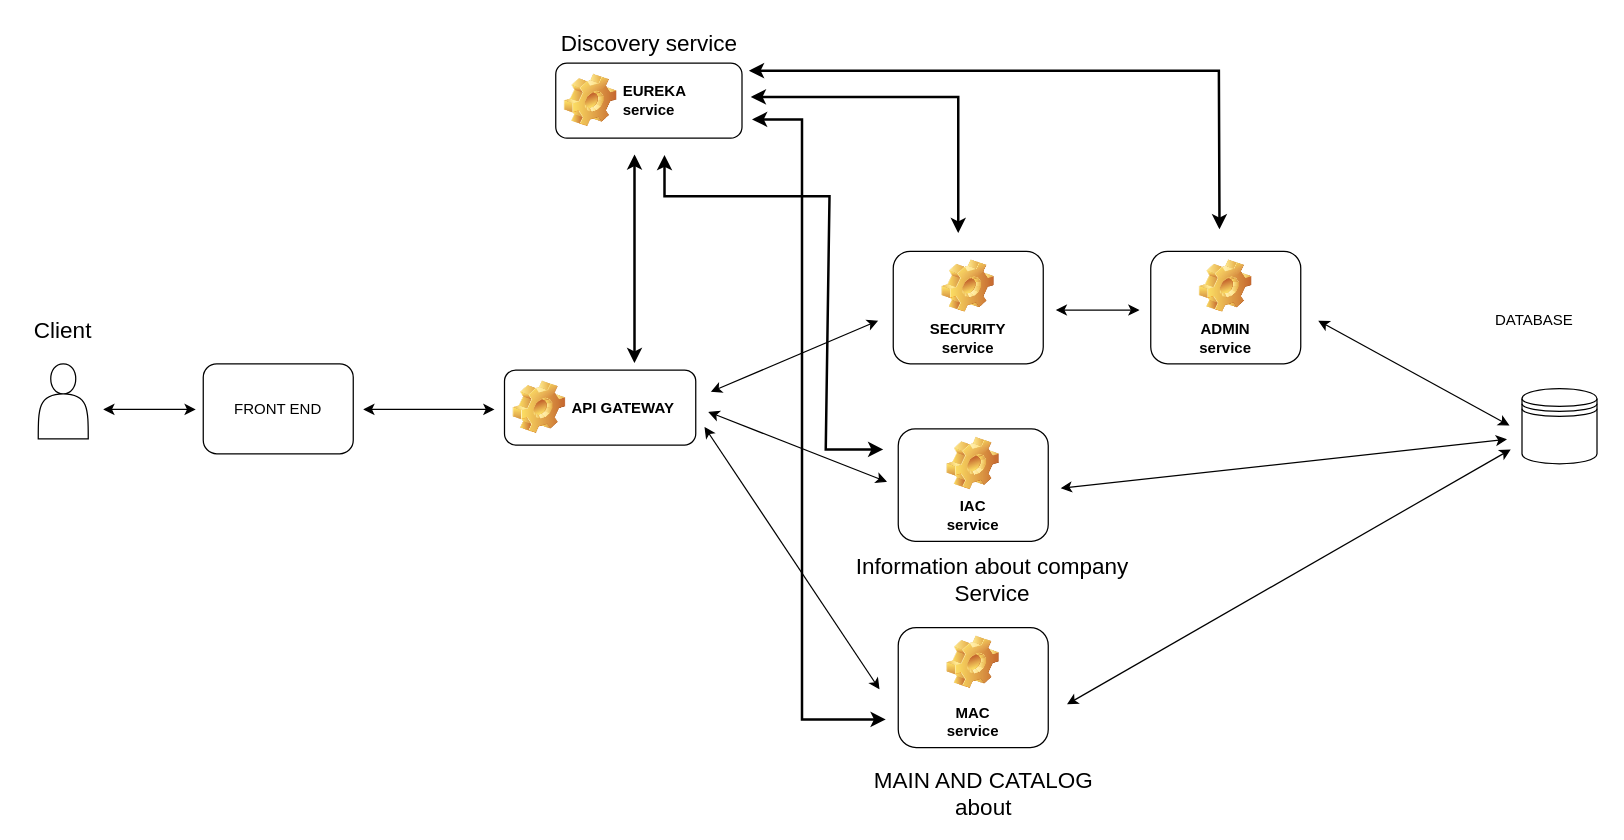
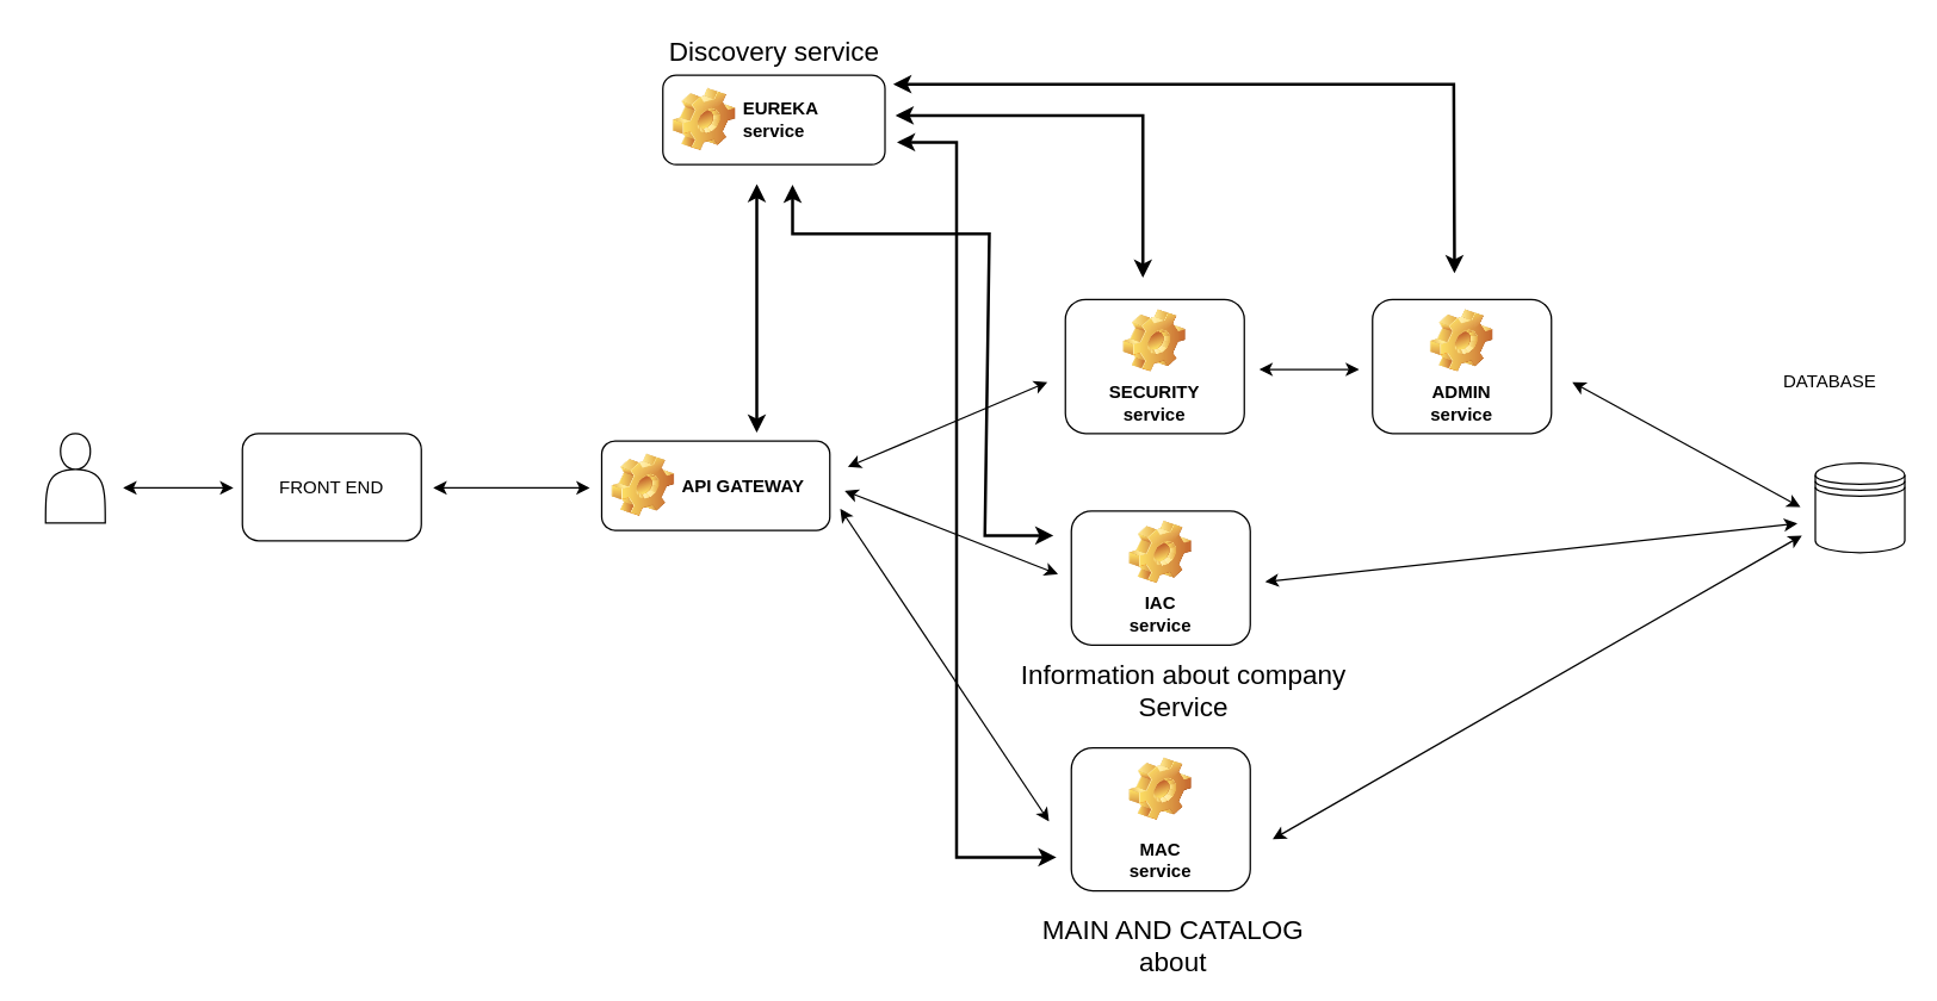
  <mxCell id="0" />
  <mxCell id="1" parent="0" />
  <mxCell id="2" value="" style="shape=actor;whiteSpace=wrap;html=1;" parent="1" vertex="1"><mxGeometry x="30" y="290.5" width="40" height="60" as="geometry" /></mxCell>
- <mxCell id="3" value="&lt;font style=&quot;font-size: 18px;&quot;&gt;Client&lt;/font&gt;" style="text;html=1;align=center;verticalAlign=middle;whiteSpace=wrap;rounded=0;" parent="1" vertex="1"><mxGeometry x="20" y="249" width="60" height="30" as="geometry" /></mxCell>
  <mxCell id="4" value="API GATEWAY" style="label;whiteSpace=wrap;html=1;image=img/clipart/Gear_128x128.png" parent="1" vertex="1"><mxGeometry x="403" y="295.5" width="153" height="60" as="geometry" /></mxCell>
  <mxCell id="5" value="SECURITY&lt;br&gt;service" style="label;whiteSpace=wrap;html=1;align=center;verticalAlign=bottom;spacingLeft=0;spacingBottom=4;imageAlign=center;imageVerticalAlign=top;image=img/clipart/Gear_128x128.png" parent="1" vertex="1"><mxGeometry x="714" y="200.5" width="120" height="90" as="geometry" /></mxCell>
  <mxCell id="6" value="ADMIN&lt;br&gt;service" style="label;whiteSpace=wrap;html=1;align=center;verticalAlign=bottom;spacingLeft=0;spacingBottom=4;imageAlign=center;imageVerticalAlign=top;image=img/clipart/Gear_128x128.png" parent="1" vertex="1"><mxGeometry x="920" y="200.5" width="120" height="90" as="geometry" /></mxCell>
  <mxCell id="7" value="" style="shape=datastore;whiteSpace=wrap;html=1;" parent="1" vertex="1"><mxGeometry x="1217" y="310.5" width="60" height="60" as="geometry" /></mxCell>
  <mxCell id="8" value="DATABASE" style="text;html=1;align=center;verticalAlign=middle;whiteSpace=wrap;rounded=0;" parent="1" vertex="1"><mxGeometry x="1197" y="241" width="60" height="30" as="geometry" /></mxCell>
  <mxCell id="9" value="FRONT END" style="rounded=1;whiteSpace=wrap;html=1;" parent="1" vertex="1"><mxGeometry x="162" y="290.5" width="120" height="72" as="geometry" /></mxCell>
  <mxCell id="10" value="EUREKA&amp;nbsp;&lt;div&gt;service&lt;/div&gt;" style="label;whiteSpace=wrap;html=1;image=img/clipart/Gear_128x128.png" parent="1" vertex="1"><mxGeometry x="444" y="50" width="149" height="60" as="geometry" /></mxCell>
  <mxCell id="11" value="IAC&lt;br&gt;service" style="label;whiteSpace=wrap;html=1;align=center;verticalAlign=bottom;spacingLeft=0;spacingBottom=4;imageAlign=center;imageVerticalAlign=top;image=img/clipart/Gear_128x128.png" parent="1" vertex="1"><mxGeometry x="718" y="342.5" width="120" height="90" as="geometry" /></mxCell>
  <mxCell id="12" value="&lt;font style=&quot;font-size: 18px;&quot;&gt;Information about company Service&lt;/font&gt;" style="text;html=1;align=center;verticalAlign=middle;whiteSpace=wrap;rounded=0;" parent="1" vertex="1"><mxGeometry x="672" y="448.5" width="243" height="30" as="geometry" /></mxCell>
  <mxCell id="13" value="MAC&lt;div&gt;service&lt;/div&gt;" style="label;whiteSpace=wrap;html=1;align=center;verticalAlign=bottom;spacingLeft=0;spacingBottom=4;imageAlign=center;imageVerticalAlign=top;image=img/clipart/Gear_128x128.png" parent="1" vertex="1"><mxGeometry x="718" y="501.5" width="120" height="96" as="geometry" /></mxCell>
  <mxCell id="14" value="&lt;font style=&quot;font-size: 18px;&quot;&gt;MAIN AND CATALOG&lt;br&gt;about&lt;/font&gt;" style="text;html=1;align=center;verticalAlign=middle;whiteSpace=wrap;rounded=0;" parent="1" vertex="1"><mxGeometry x="687" y="619.5" width="199" height="30" as="geometry" /></mxCell>
  <mxCell id="15" value="" style="endArrow=classic;startArrow=classic;html=1;rounded=0;" parent="1" edge="1"><mxGeometry width="50" height="50" relative="1" as="geometry"><mxPoint x="82" y="327" as="sourcePoint" /><mxPoint x="156" y="327" as="targetPoint" /></mxGeometry></mxCell>
  <mxCell id="16" value="" style="endArrow=classic;startArrow=classic;html=1;rounded=0;" parent="1" edge="1"><mxGeometry width="50" height="50" relative="1" as="geometry"><mxPoint x="290" y="327" as="sourcePoint" /><mxPoint x="395" y="327" as="targetPoint" /></mxGeometry></mxCell>
  <mxCell id="17" value="" style="endArrow=classic;startArrow=classic;html=1;rounded=0;" parent="1" edge="1"><mxGeometry width="50" height="50" relative="1" as="geometry"><mxPoint x="568" y="313" as="sourcePoint" /><mxPoint x="702" y="256" as="targetPoint" /></mxGeometry></mxCell>
  <mxCell id="18" value="" style="endArrow=classic;startArrow=classic;html=1;rounded=0;" parent="1" edge="1"><mxGeometry width="50" height="50" relative="1" as="geometry"><mxPoint x="844" y="247.57" as="sourcePoint" /><mxPoint x="911" y="247.57" as="targetPoint" /></mxGeometry></mxCell>
  <mxCell id="19" value="" style="endArrow=classic;startArrow=classic;html=1;rounded=0;" parent="1" edge="1"><mxGeometry width="50" height="50" relative="1" as="geometry"><mxPoint x="848" y="390" as="sourcePoint" /><mxPoint x="1205" y="351" as="targetPoint" /></mxGeometry></mxCell>
  <mxCell id="20" value="" style="endArrow=classic;startArrow=classic;html=1;rounded=0;" parent="1" edge="1"><mxGeometry width="50" height="50" relative="1" as="geometry"><mxPoint x="563" y="341" as="sourcePoint" /><mxPoint x="703" y="551" as="targetPoint" /></mxGeometry></mxCell>
  <mxCell id="21" value="" style="endArrow=classic;startArrow=classic;html=1;rounded=0;" parent="1" edge="1"><mxGeometry width="50" height="50" relative="1" as="geometry"><mxPoint x="566" y="329" as="sourcePoint" /><mxPoint x="709" y="385" as="targetPoint" /></mxGeometry></mxCell>
  <mxCell id="22" value="" style="endArrow=classic;startArrow=classic;html=1;rounded=0;" parent="1" edge="1"><mxGeometry width="50" height="50" relative="1" as="geometry"><mxPoint x="1054" y="256" as="sourcePoint" /><mxPoint x="1207" y="340" as="targetPoint" /></mxGeometry></mxCell>
  <mxCell id="23" value="" style="endArrow=classic;startArrow=classic;html=1;rounded=0;" parent="1" edge="1"><mxGeometry width="50" height="50" relative="1" as="geometry"><mxPoint x="853" y="563" as="sourcePoint" /><mxPoint x="1208" y="359" as="targetPoint" /></mxGeometry></mxCell>
  <mxCell id="24" value="" style="endArrow=classic;startArrow=classic;html=1;rounded=0;strokeWidth=2;" parent="1" edge="1"><mxGeometry width="50" height="50" relative="1" as="geometry"><mxPoint x="507" y="290" as="sourcePoint" /><mxPoint x="507" y="123" as="targetPoint" /></mxGeometry></mxCell>
  <mxCell id="25" value="" style="endArrow=classic;startArrow=classic;html=1;rounded=0;strokeWidth=2;" parent="1" edge="1"><mxGeometry width="50" height="50" relative="1" as="geometry"><mxPoint x="766" y="186" as="sourcePoint" /><mxPoint x="600" y="77" as="targetPoint" /><Array as="points"><mxPoint x="766" y="77" /></Array></mxGeometry></mxCell>
  <mxCell id="26" value="" style="endArrow=classic;startArrow=classic;html=1;rounded=0;strokeWidth=2;" parent="1" edge="1"><mxGeometry width="50" height="50" relative="1" as="geometry"><mxPoint x="975" y="183" as="sourcePoint" /><mxPoint x="598.5" y="56" as="targetPoint" /><Array as="points"><mxPoint x="974.5" y="56" /></Array></mxGeometry></mxCell>
  <mxCell id="27" value="&lt;font style=&quot;font-size: 18px;&quot;&gt;Discovery service&lt;/font&gt;" style="text;html=1;align=center;verticalAlign=middle;whiteSpace=wrap;rounded=0;" parent="1" vertex="1"><mxGeometry x="431.5" y="20" width="174" height="30" as="geometry" /></mxCell>
  <mxCell id="28" value="" style="endArrow=classic;startArrow=classic;html=1;rounded=0;strokeWidth=2;" parent="1" edge="1"><mxGeometry width="50" height="50" relative="1" as="geometry"><mxPoint x="706" y="359" as="sourcePoint" /><mxPoint x="531" y="123.5" as="targetPoint" /><Array as="points"><mxPoint x="660" y="359" /><mxPoint x="663" y="156.5" /><mxPoint x="531" y="156.5" /></Array></mxGeometry></mxCell>
  <mxCell id="29" value="" style="endArrow=classic;startArrow=classic;html=1;rounded=0;strokeWidth=2;" parent="1" edge="1"><mxGeometry width="50" height="50" relative="1" as="geometry"><mxPoint x="708" y="575" as="sourcePoint" /><mxPoint x="601" y="95" as="targetPoint" /><Array as="points"><mxPoint x="641" y="575" /><mxPoint x="641" y="95" /></Array></mxGeometry></mxCell>
